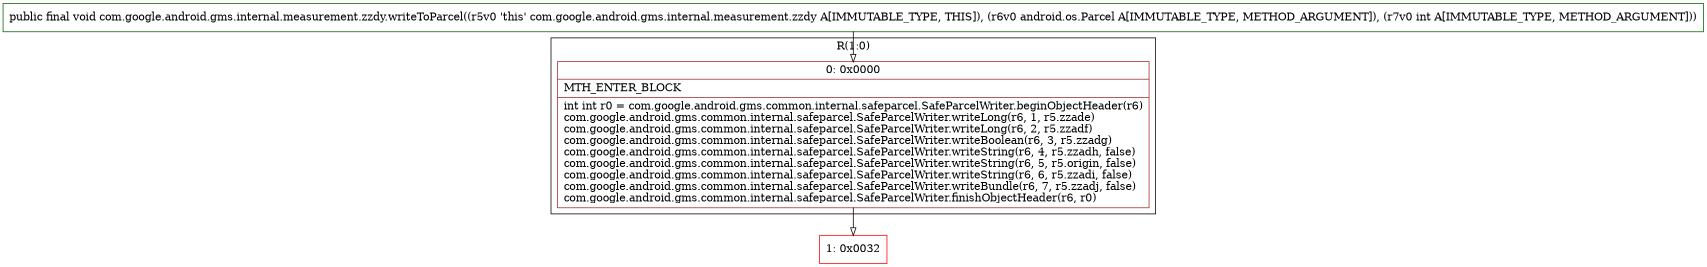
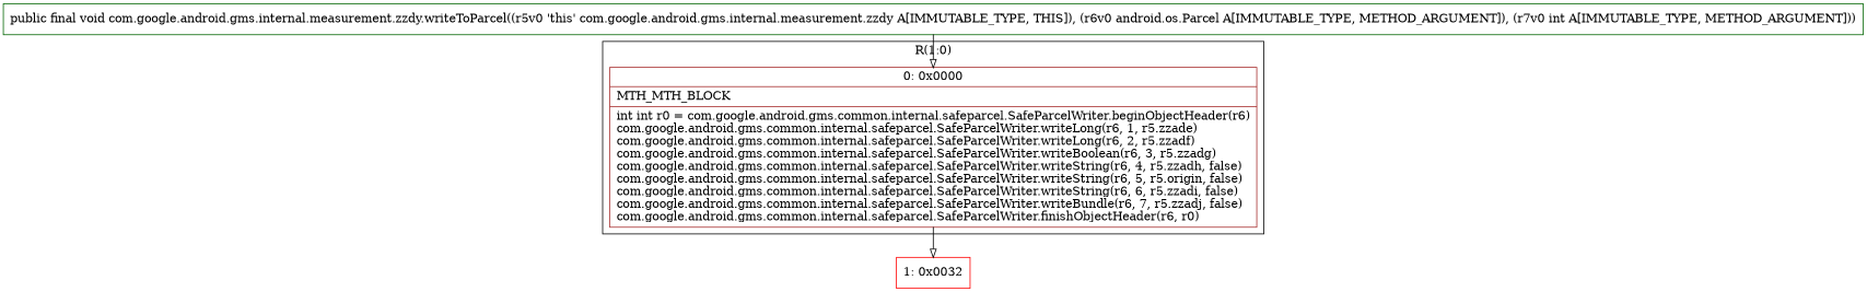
  digraph {
    node [shape=record]
    edge [arrowhead=onormal]
-   n1 [color=brown label="{0\:\ 0x0000|MTH_ENTER_BLOCK\l|int int r0 = com.google.android.gms.common.internal.safeparcel.SafeParcelWriter.beginObjectHeader(r6)\lcom.google.android.gms.common.internal.safeparcel.SafeParcelWriter.writeLong(r6, 1, r5.zzade)\lcom.google.android.gms.common.internal.safeparcel.SafeParcelWriter.writeLong(r6, 2, r5.zzadf)\lcom.google.android.gms.common.internal.safeparcel.SafeParcelWriter.writeBoolean(r6, 3, r5.zzadg)\lcom.google.android.gms.common.internal.safeparcel.SafeParcelWriter.writeString(r6, 4, r5.zzadh, false)\lcom.google.android.gms.common.internal.safeparcel.SafeParcelWriter.writeString(r6, 5, r5.origin, false)\lcom.google.android.gms.common.internal.safeparcel.SafeParcelWriter.writeString(r6, 6, r5.zzadi, false)\lcom.google.android.gms.common.internal.safeparcel.SafeParcelWriter.writeBundle(r6, 7, r5.zzadj, false)\lcom.google.android.gms.common.internal.safeparcel.SafeParcelWriter.finishObjectHeader(r6, r0)\l}"]
+   n1 [color=brown label="{0\:\ 0x0000|MTH_MTH_BLOCK\l|int int r0 = com.google.android.gms.common.internal.safeparcel.SafeParcelWriter.beginObjectHeader(r6)\lcom.google.android.gms.common.internal.safeparcel.SafeParcelWriter.writeLong(r6, 1, r5.zzade)\lcom.google.android.gms.common.internal.safeparcel.SafeParcelWriter.writeLong(r6, 2, r5.zzadf)\lcom.google.android.gms.common.internal.safeparcel.SafeParcelWriter.writeBoolean(r6, 3, r5.zzadg)\lcom.google.android.gms.common.internal.safeparcel.SafeParcelWriter.writeString(r6, 4, r5.zzadh, false)\lcom.google.android.gms.common.internal.safeparcel.SafeParcelWriter.writeString(r6, 5, r5.origin, false)\lcom.google.android.gms.common.internal.safeparcel.SafeParcelWriter.writeString(r6, 6, r5.zzadi, false)\lcom.google.android.gms.common.internal.safeparcel.SafeParcelWriter.writeBundle(r6, 7, r5.zzadj, false)\lcom.google.android.gms.common.internal.safeparcel.SafeParcelWriter.finishObjectHeader(r6, r0)\l}"]
    n2 [color=red label="{1\:\ 0x0032}"]
    n3 [label="{public final void com.google.android.gms.internal.measurement.zzdy.writeToParcel((r5v0 'this' com.google.android.gms.internal.measurement.zzdy A[IMMUTABLE_TYPE, THIS]), (r6v0 android.os.Parcel A[IMMUTABLE_TYPE, METHOD_ARGUMENT]), (r7v0 int A[IMMUTABLE_TYPE, METHOD_ARGUMENT])) }" color=darkgreen]
    subgraph cluster_1 {
      label="R(1:0)"
      n1
    }
    n1 -> n2
    n3 -> n1
  }
